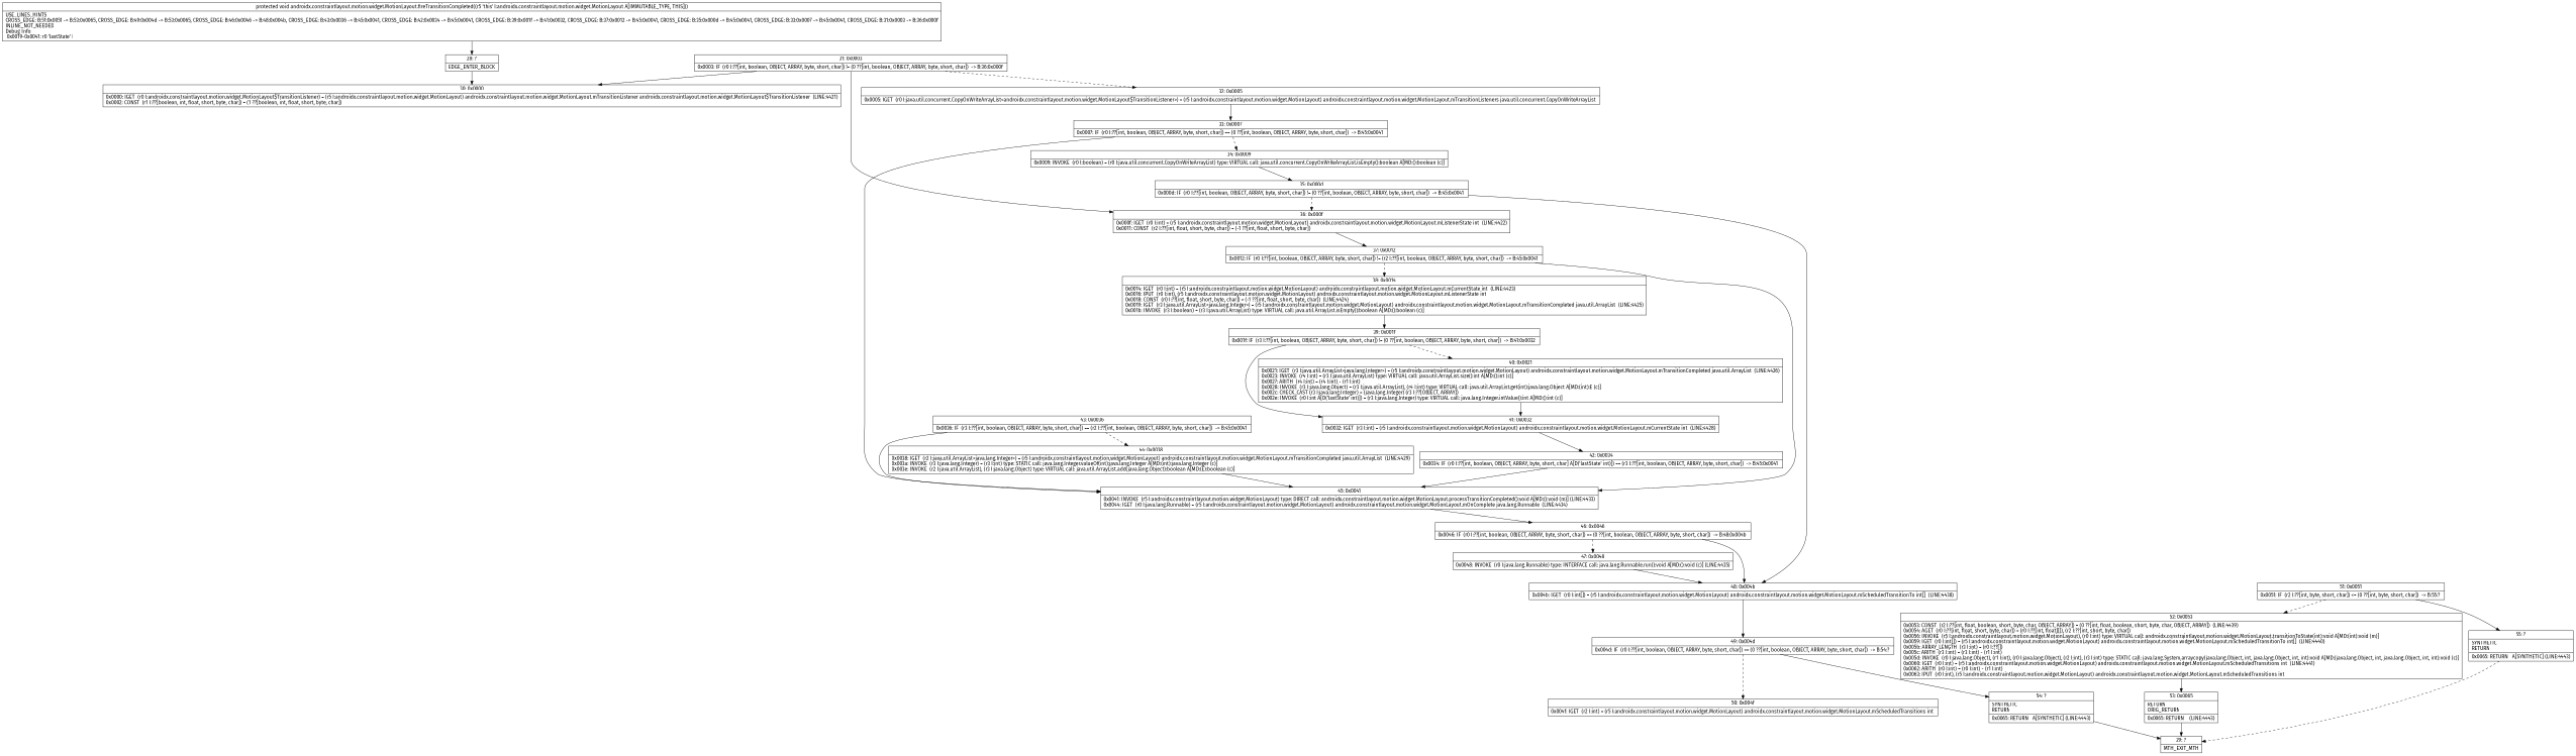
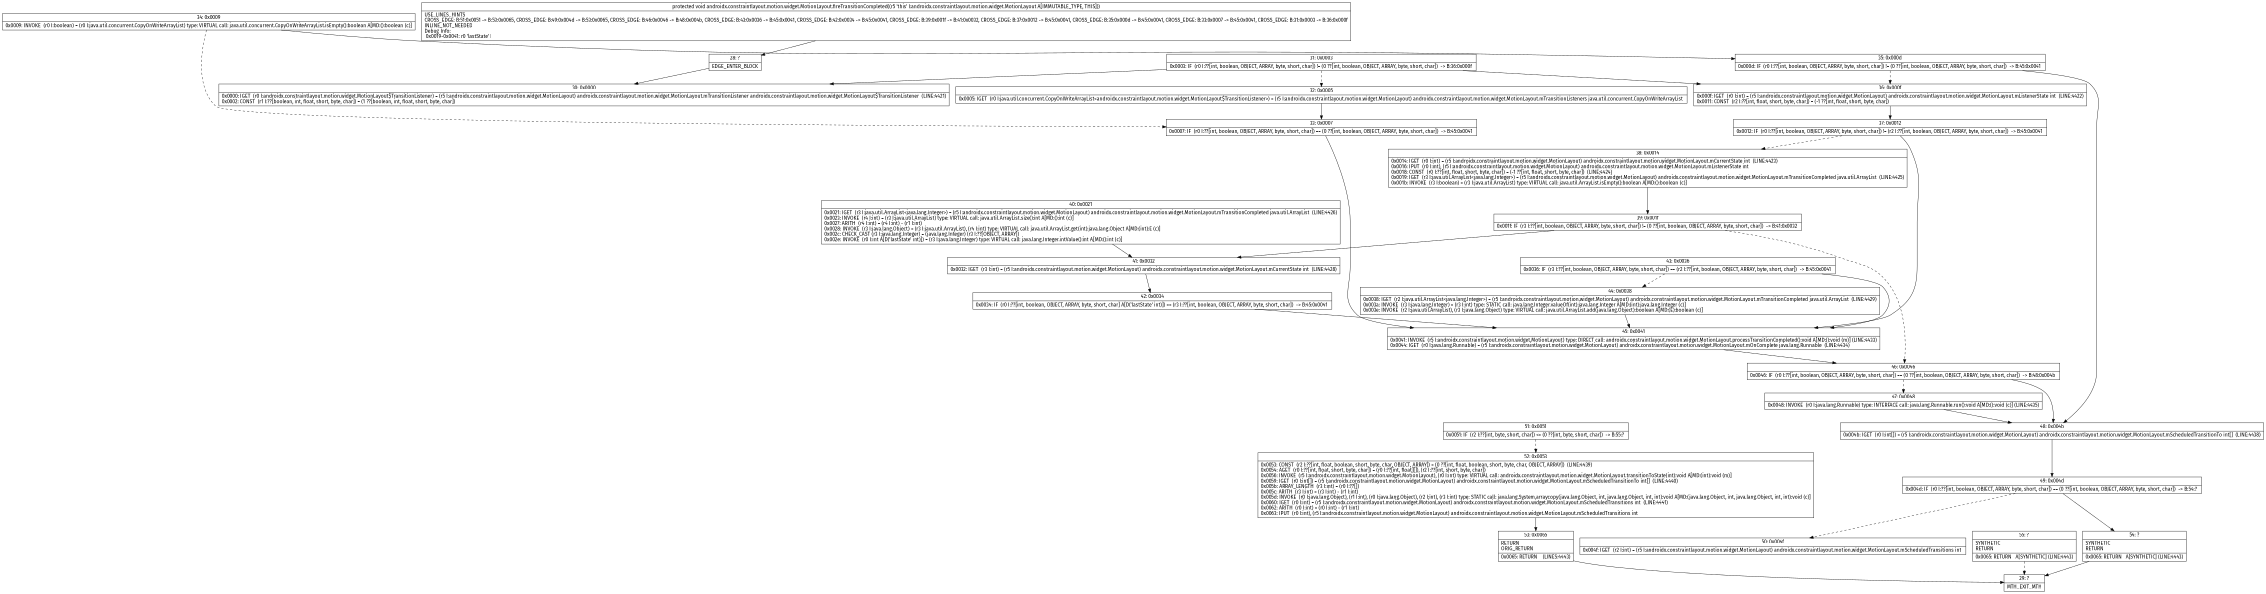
  digraph {
    fontname="Fira Sans"
    node [fontname="Fira Sans" shape=record]
    edge [fontname="Fira Sans"]
    n1 [label="{28\:\ ?|EDGE_ENTER_BLOCK\l}"]
    n2 [label="{30\:\ 0x0000|0x0000: IGET  (r0 I:androidx.constraintlayout.motion.widget.MotionLayout$TransitionListener) = (r5 I:androidx.constraintlayout.motion.widget.MotionLayout) androidx.constraintlayout.motion.widget.MotionLayout.mTransitionListener androidx.constraintlayout.motion.widget.MotionLayout$TransitionListener  (LINE:4421)\l0x0002: CONST  (r1 I:??[boolean, int, float, short, byte, char]) = (1 ??[boolean, int, float, short, byte, char]) \l}"]
    n3 [label="{31\:\ 0x0003|0x0003: IF  (r0 I:??[int, boolean, OBJECT, ARRAY, byte, short, char]) != (0 ??[int, boolean, OBJECT, ARRAY, byte, short, char])  \-\> B:36:0x000f \l}"]
    n4 [label="{32\:\ 0x0005|0x0005: IGET  (r0 I:java.util.concurrent.CopyOnWriteArrayList\<androidx.constraintlayout.motion.widget.MotionLayout$TransitionListener\>) = (r5 I:androidx.constraintlayout.motion.widget.MotionLayout) androidx.constraintlayout.motion.widget.MotionLayout.mTransitionListeners java.util.concurrent.CopyOnWriteArrayList \l}"]
    n5 [label="{36\:\ 0x000f|0x000f: IGET  (r0 I:int) = (r5 I:androidx.constraintlayout.motion.widget.MotionLayout) androidx.constraintlayout.motion.widget.MotionLayout.mListenerState int  (LINE:4422)\l0x0011: CONST  (r2 I:??[int, float, short, byte, char]) = (\-1 ??[int, float, short, byte, char]) \l}"]
    n6 [label="{33\:\ 0x0007|0x0007: IF  (r0 I:??[int, boolean, OBJECT, ARRAY, byte, short, char]) == (0 ??[int, boolean, OBJECT, ARRAY, byte, short, char])  \-\> B:45:0x0041 \l}"]
    n7 [label="{37\:\ 0x0012|0x0012: IF  (r0 I:??[int, boolean, OBJECT, ARRAY, byte, short, char]) != (r2 I:??[int, boolean, OBJECT, ARRAY, byte, short, char])  \-\> B:45:0x0041 \l}"]
    n8 [label="{34\:\ 0x0009|0x0009: INVOKE  (r0 I:boolean) = (r0 I:java.util.concurrent.CopyOnWriteArrayList) type: VIRTUAL call: java.util.concurrent.CopyOnWriteArrayList.isEmpty():boolean A[MD:():boolean (c)]\l}"]
    n9 [label="{45\:\ 0x0041|0x0041: INVOKE  (r5 I:androidx.constraintlayout.motion.widget.MotionLayout) type: DIRECT call: androidx.constraintlayout.motion.widget.MotionLayout.processTransitionCompleted():void A[MD:():void (m)] (LINE:4433)\l0x0044: IGET  (r0 I:java.lang.Runnable) = (r5 I:androidx.constraintlayout.motion.widget.MotionLayout) androidx.constraintlayout.motion.widget.MotionLayout.mOnComplete java.lang.Runnable  (LINE:4434)\l}"]
    n10 [label="{35\:\ 0x000d|0x000d: IF  (r0 I:??[int, boolean, OBJECT, ARRAY, byte, short, char]) != (0 ??[int, boolean, OBJECT, ARRAY, byte, short, char])  \-\> B:45:0x0041 \l}"]
    n11 [label="{46\:\ 0x0046|0x0046: IF  (r0 I:??[int, boolean, OBJECT, ARRAY, byte, short, char]) == (0 ??[int, boolean, OBJECT, ARRAY, byte, short, char])  \-\> B:48:0x004b \l}"]
    n12 [label="{48\:\ 0x004b|0x004b: IGET  (r0 I:int[]) = (r5 I:androidx.constraintlayout.motion.widget.MotionLayout) androidx.constraintlayout.motion.widget.MotionLayout.mScheduledTransitionTo int[]  (LINE:4438)\l}"]
    n13 [label="{47\:\ 0x0048|0x0048: INVOKE  (r0 I:java.lang.Runnable) type: INTERFACE call: java.lang.Runnable.run():void A[MD:():void (c)] (LINE:4435)\l}"]
    n14 [label="{49\:\ 0x004d|0x004d: IF  (r0 I:??[int, boolean, OBJECT, ARRAY, byte, short, char]) == (0 ??[int, boolean, OBJECT, ARRAY, byte, short, char])  \-\> B:54:? \l}"]
    n15 [label="{50\:\ 0x004f|0x004f: IGET  (r2 I:int) = (r5 I:androidx.constraintlayout.motion.widget.MotionLayout) androidx.constraintlayout.motion.widget.MotionLayout.mScheduledTransitions int \l}"]
    n16 [label="{54\:\ ?|SYNTHETIC\lRETURN\l|0x0065: RETURN   A[SYNTHETIC] (LINE:4443)\l}"]
    n17 [label="{29\:\ ?|MTH_EXIT_MTH\l}"]
    n18 [label="{51\:\ 0x0051|0x0051: IF  (r2 I:??[int, byte, short, char]) \<= (0 ??[int, byte, short, char])  \-\> B:55:? \l}"]
    n19 [label="{52\:\ 0x0053|0x0053: CONST  (r2 I:??[int, float, boolean, short, byte, char, OBJECT, ARRAY]) = (0 ??[int, float, boolean, short, byte, char, OBJECT, ARRAY])  (LINE:4439)\l0x0054: AGET  (r0 I:??[int, float, short, byte, char]) = (r0 I:??[int, float][]), (r2 I:??[int, short, byte, char]) \l0x0056: INVOKE  (r5 I:androidx.constraintlayout.motion.widget.MotionLayout), (r0 I:int) type: VIRTUAL call: androidx.constraintlayout.motion.widget.MotionLayout.transitionToState(int):void A[MD:(int):void (m)]\l0x0059: IGET  (r0 I:int[]) = (r5 I:androidx.constraintlayout.motion.widget.MotionLayout) androidx.constraintlayout.motion.widget.MotionLayout.mScheduledTransitionTo int[]  (LINE:4440)\l0x005b: ARRAY_LENGTH  (r3 I:int) = (r0 I:??[]) \l0x005c: ARITH  (r3 I:int) = (r3 I:int) \- (r1 I:int) \l0x005d: INVOKE  (r0 I:java.lang.Object), (r1 I:int), (r0 I:java.lang.Object), (r2 I:int), (r3 I:int) type: STATIC call: java.lang.System.arraycopy(java.lang.Object, int, java.lang.Object, int, int):void A[MD:(java.lang.Object, int, java.lang.Object, int, int):void (c)]\l0x0060: IGET  (r0 I:int) = (r5 I:androidx.constraintlayout.motion.widget.MotionLayout) androidx.constraintlayout.motion.widget.MotionLayout.mScheduledTransitions int  (LINE:4441)\l0x0062: ARITH  (r0 I:int) = (r0 I:int) \- (r1 I:int) \l0x0063: IPUT  (r0 I:int), (r5 I:androidx.constraintlayout.motion.widget.MotionLayout) androidx.constraintlayout.motion.widget.MotionLayout.mScheduledTransitions int \l}"]
    n20 [label="{55\:\ ?|SYNTHETIC\lRETURN\l|0x0065: RETURN   A[SYNTHETIC] (LINE:4443)\l}"]
-   n21 [label="{53\:\ 0x0065|RETURN\lORIG_RETURN\l|0x0065: RETURN    (LINE:4443)\l}"]
+   n21 [label="{53\:\ 0x0065|RETURN\lORIG_RETURN\l|0x0065: RETURN    (LINES:4443)\l}"]
    n22 [label="{38\:\ 0x0014|0x0014: IGET  (r0 I:int) = (r5 I:androidx.constraintlayout.motion.widget.MotionLayout) androidx.constraintlayout.motion.widget.MotionLayout.mCurrentState int  (LINE:4423)\l0x0016: IPUT  (r0 I:int), (r5 I:androidx.constraintlayout.motion.widget.MotionLayout) androidx.constraintlayout.motion.widget.MotionLayout.mListenerState int \l0x0018: CONST  (r0 I:??[int, float, short, byte, char]) = (\-1 ??[int, float, short, byte, char])  (LINE:4424)\l0x0019: IGET  (r3 I:java.util.ArrayList\<java.lang.Integer\>) = (r5 I:androidx.constraintlayout.motion.widget.MotionLayout) androidx.constraintlayout.motion.widget.MotionLayout.mTransitionCompleted java.util.ArrayList  (LINE:4425)\l0x001b: INVOKE  (r3 I:boolean) = (r3 I:java.util.ArrayList) type: VIRTUAL call: java.util.ArrayList.isEmpty():boolean A[MD:():boolean (c)]\l}"]
    n23 [label="{39\:\ 0x001f|0x001f: IF  (r3 I:??[int, boolean, OBJECT, ARRAY, byte, short, char]) != (0 ??[int, boolean, OBJECT, ARRAY, byte, short, char])  \-\> B:41:0x0032 \l}"]
    n24 [label="{40\:\ 0x0021|0x0021: IGET  (r3 I:java.util.ArrayList\<java.lang.Integer\>) = (r5 I:androidx.constraintlayout.motion.widget.MotionLayout) androidx.constraintlayout.motion.widget.MotionLayout.mTransitionCompleted java.util.ArrayList  (LINE:4426)\l0x0023: INVOKE  (r4 I:int) = (r3 I:java.util.ArrayList) type: VIRTUAL call: java.util.ArrayList.size():int A[MD:():int (c)]\l0x0027: ARITH  (r4 I:int) = (r4 I:int) \- (r1 I:int) \l0x0028: INVOKE  (r3 I:java.lang.Object) = (r3 I:java.util.ArrayList), (r4 I:int) type: VIRTUAL call: java.util.ArrayList.get(int):java.lang.Object A[MD:(int):E (c)]\l0x002c: CHECK_CAST (r3 I:java.lang.Integer) = (java.lang.Integer) (r3 I:??[OBJECT, ARRAY]) \l0x002e: INVOKE  (r0 I:int A[D('lastState' int)]) = (r3 I:java.lang.Integer) type: VIRTUAL call: java.lang.Integer.intValue():int A[MD:():int (c)]\l}"]
    n25 [label="{41\:\ 0x0032|0x0032: IGET  (r3 I:int) = (r5 I:androidx.constraintlayout.motion.widget.MotionLayout) androidx.constraintlayout.motion.widget.MotionLayout.mCurrentState int  (LINE:4428)\l}"]
    n26 [label="{42\:\ 0x0034|0x0034: IF  (r0 I:??[int, boolean, OBJECT, ARRAY, byte, short, char] A[D('lastState' int)]) == (r3 I:??[int, boolean, OBJECT, ARRAY, byte, short, char])  \-\> B:45:0x0041 \l}"]
    n27 [label="{43\:\ 0x0036|0x0036: IF  (r3 I:??[int, boolean, OBJECT, ARRAY, byte, short, char]) == (r2 I:??[int, boolean, OBJECT, ARRAY, byte, short, char])  \-\> B:45:0x0041 \l}"]
    n28 [label="{44\:\ 0x0038|0x0038: IGET  (r2 I:java.util.ArrayList\<java.lang.Integer\>) = (r5 I:androidx.constraintlayout.motion.widget.MotionLayout) androidx.constraintlayout.motion.widget.MotionLayout.mTransitionCompleted java.util.ArrayList  (LINE:4429)\l0x003a: INVOKE  (r3 I:java.lang.Integer) = (r3 I:int) type: STATIC call: java.lang.Integer.valueOf(int):java.lang.Integer A[MD:(int):java.lang.Integer (c)]\l0x003e: INVOKE  (r2 I:java.util.ArrayList), (r3 I:java.lang.Object) type: VIRTUAL call: java.util.ArrayList.add(java.lang.Object):boolean A[MD:(E):boolean (c)]\l}"]
    n29 [label="{protected void androidx.constraintlayout.motion.widget.MotionLayout.fireTransitionCompleted((r5 'this' I:androidx.constraintlayout.motion.widget.MotionLayout A[IMMUTABLE_TYPE, THIS]))  | USE_LINES_HINTS\lCROSS_EDGE: B:51:0x0051 \-\> B:53:0x0065, CROSS_EDGE: B:49:0x004d \-\> B:53:0x0065, CROSS_EDGE: B:46:0x0046 \-\> B:48:0x004b, CROSS_EDGE: B:43:0x0036 \-\> B:45:0x0041, CROSS_EDGE: B:42:0x0034 \-\> B:45:0x0041, CROSS_EDGE: B:39:0x001f \-\> B:41:0x0032, CROSS_EDGE: B:37:0x0012 \-\> B:45:0x0041, CROSS_EDGE: B:35:0x000d \-\> B:45:0x0041, CROSS_EDGE: B:33:0x0007 \-\> B:45:0x0041, CROSS_EDGE: B:31:0x0003 \-\> B:36:0x000f\lINLINE_NOT_NEEDED\lDebug Info:\l  0x0019\-0x0041: r0 'lastState' I\l}"]
    n1 -> n2
    n3 -> n2
    n3 -> n4 [style=dashed]
    n3 -> n5
    n4 -> n6
    n5 -> n7
-   n6 -> n8 [style=dashed]
+   n8 -> n6 [style=dashed]
    n6 -> n9
    n7 -> n9
    n7 -> n22 [style=dashed]
    n8 -> n10
    n9 -> n11
    n10 -> n5 [style=dashed]
    n10 -> n12
    n11 -> n12
    n11 -> n13 [style=dashed]
    n12 -> n14
    n13 -> n12
    n14 -> n15 [style=dashed]
    n14 -> n16
    n16 -> n17
    n18 -> n19 [style=dashed]
-   n18 -> n20
    n19 -> n21
    n20 -> n17 [style=dashed]
    n21 -> n17
    n22 -> n23
-   n23 -> n24 [style=dashed]
+   n23 -> n11 [style=dashed]
    n23 -> n25
    n24 -> n25
    n25 -> n26
    n26 -> n9
    n27 -> n9
    n27 -> n28 [style=dashed]
    n28 -> n9
    n29 -> n1
  }
